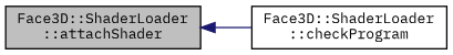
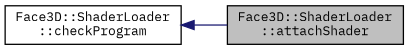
  digraph {
    rankdir=LR
    fontname="IBM Plex Mono"
    node [color=black fontname="IBM Plex Mono" fontsize=10 shape=record style=filled]
    n1 [fillcolor=grey75 fontcolor=black height=0.2 label="Face3D::ShaderLoader\l::attachShader" width=0.4]
    n2 [fillcolor=white height=0.2 label="Face3D::ShaderLoader\l::checkProgram" width=0.4]
-   n1 -> n2 [color=midnightblue dir=back fontname="IBM Plex Mono" fontsize=10 labelfontname=Helvetica labelfontsize=10 style=solid]
+   n2 -> n1 [color=midnightblue dir=back fontname="IBM Plex Mono" fontsize=10 labelfontname=Helvetica labelfontsize=10 style=solid]
  }
